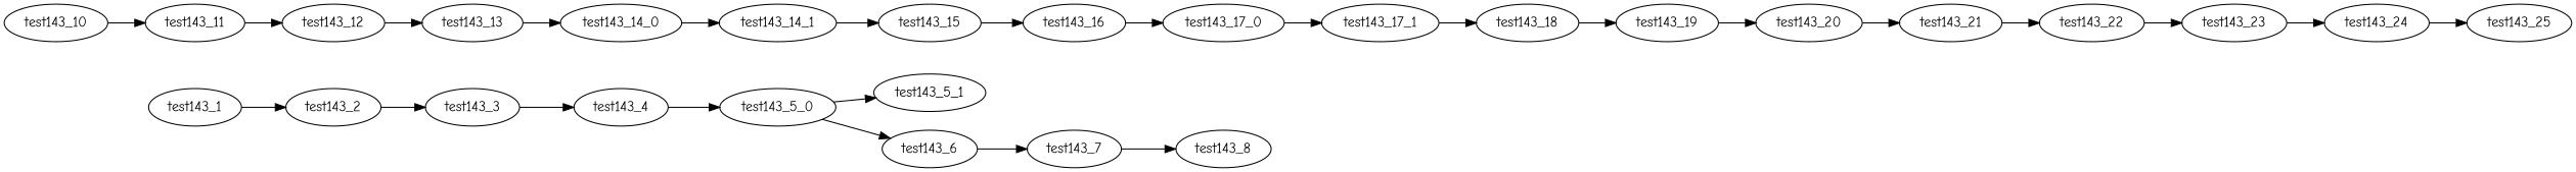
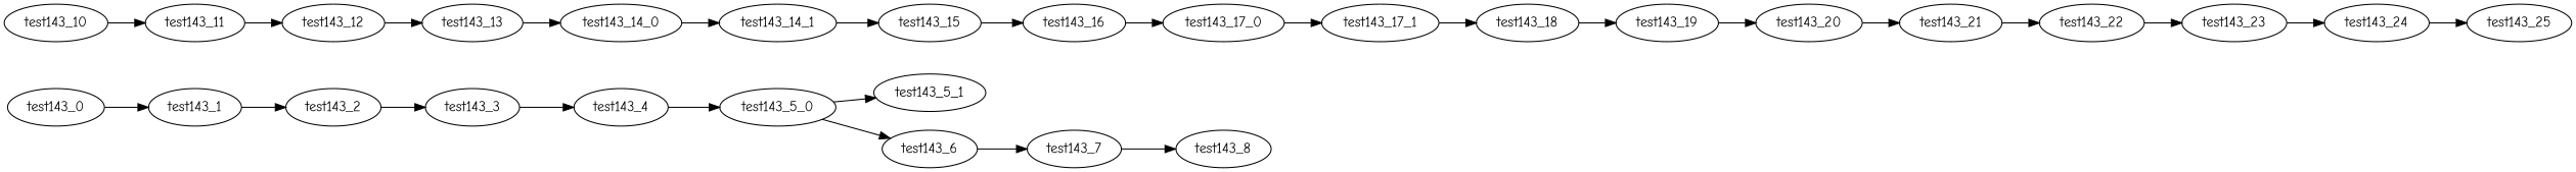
  digraph {
    fontname="Comic Neue"
    rankdir=LR
    node [fontname="Comic Neue"]
    edge [fontname="Comic Neue"]
+   test143_0
    test143_1
    test143_2
    test143_3
    test143_4
    test143_5_0
    test143_5_1
    test143_6
    test143_7
    test143_8
    test143_10
    test143_11
    test143_12
    test143_13
    test143_14_0
    test143_14_1
    test143_15
    test143_16
    test143_17_0
    test143_17_1
    test143_18
    test143_19
    test143_20
    test143_21
    test143_22
    test143_23
    test143_24
    test143_25
+   test143_0 -> test143_1
    test143_1 -> test143_2
    test143_2 -> test143_3
    test143_3 -> test143_4
    test143_4 -> test143_5_0
    test143_5_0 -> test143_5_1
    test143_5_0 -> test143_6
    test143_6 -> test143_7
    test143_7 -> test143_8
    test143_10 -> test143_11
    test143_11 -> test143_12
    test143_12 -> test143_13
    test143_13 -> test143_14_0
    test143_14_0 -> test143_14_1
    test143_14_1 -> test143_15
    test143_15 -> test143_16
    test143_16 -> test143_17_0
    test143_17_0 -> test143_17_1
    test143_17_1 -> test143_18
    test143_18 -> test143_19
    test143_19 -> test143_20
    test143_20 -> test143_21
    test143_21 -> test143_22
    test143_22 -> test143_23
    test143_23 -> test143_24
    test143_24 -> test143_25
  }
